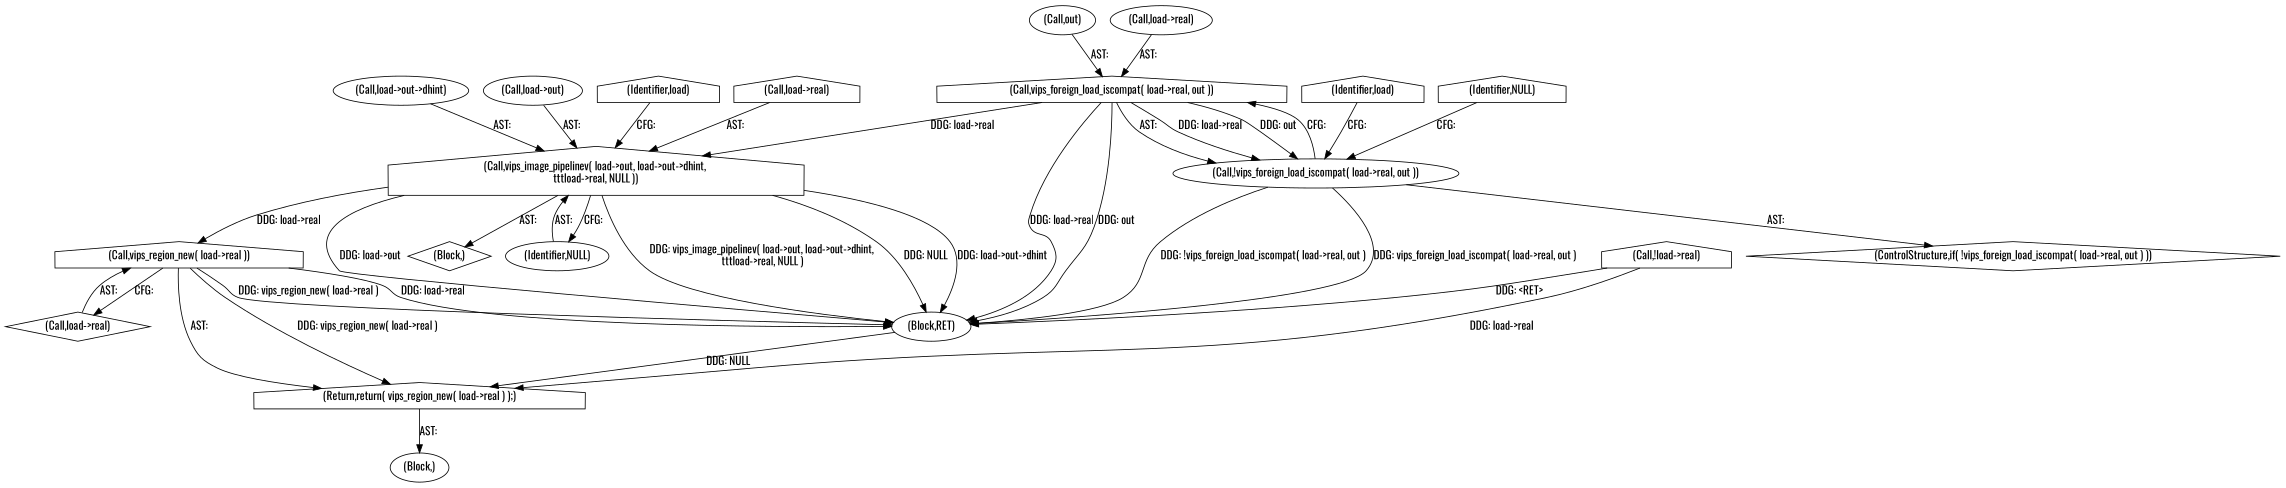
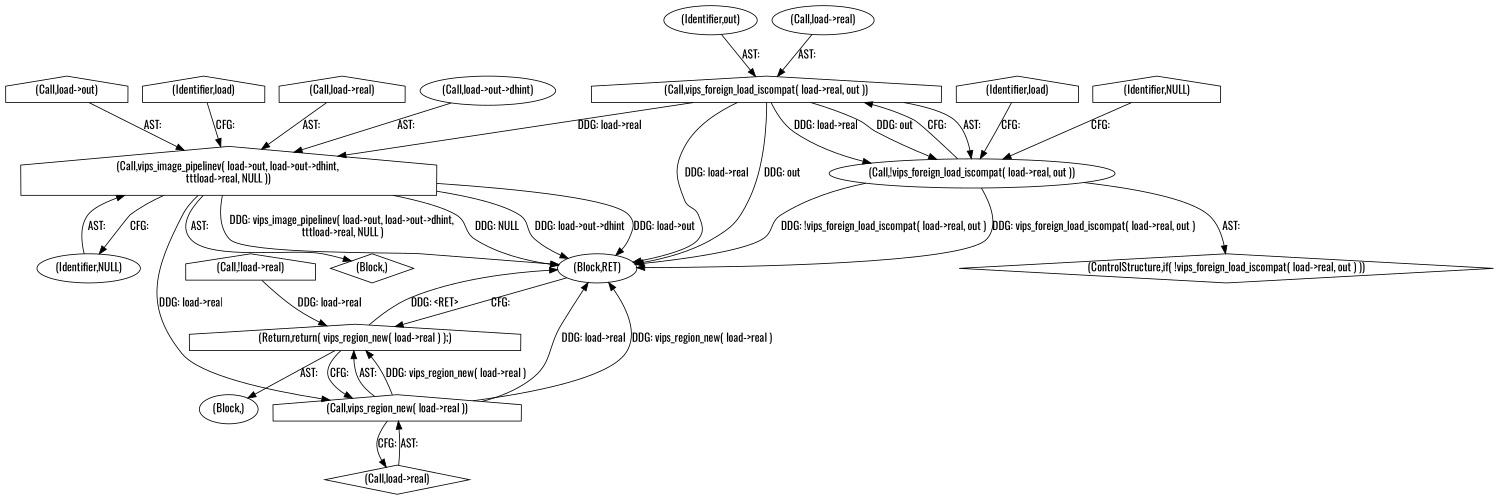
  digraph {
    fontname=Oswald
    node [fontname=Oswald shape=house]
    edge [fontname=Oswald]
    n1 [label="(Call,vips_foreign_load_iscompat( load->real, out ))"]
    n2 [label="(Call,!vips_foreign_load_iscompat( load->real, out ))" shape=ellipse]
    n3 [label="(Call,vips_image_pipelinev( load->out, load->out->dhint, \n\t\t\tload->real, NULL ))"]
    n4 [label="(Block,RET)" shape=ellipse]
    n5 [label="(ControlStructure,if( !vips_foreign_load_iscompat( load->real, out ) ))" shape=diamond]
    n6 [label="(Call,vips_region_new( load->real ))"]
    n7 [label="(Block,)" shape=diamond]
    n8 [label="(Identifier,NULL)" shape=ellipse]
-   n9 [label="(Call,out)" shape=ellipse]
+   n9 [label="(Identifier,out)" shape=ellipse]
    n10 [label="(Return,return( vips_region_new( load->real ) );)"]
    n11 [label="(Call,load->real)" shape=diamond]
    n12 [label="(Block,)" shape=ellipse]
    n13 [label="(Call,!load->real)"]
    n14 [label="(Identifier,load)"]
    n15 [label="(Identifier,load)"]
    n16 [label="(Call,load->real)"]
    n17 [label="(Call,load->out->dhint)" shape=ellipse]
-   n18 [label="(Call,load->out)" shape=ellipse]
+   n18 [label="(Call,load->out)"]
    n19 [label="(Call,load->real)" shape=ellipse]
    n20 [label="(Identifier,NULL)"]
    n1 -> n2 [label="AST: "]
    n1 -> n2 [label="DDG: load->real"]
    n1 -> n2 [label="DDG: out"]
    n1 -> n3 [label="DDG: load->real"]
    n1 -> n4 [label="DDG: load->real"]
    n1 -> n4 [label="DDG: out"]
    n2 -> n1 [label="CFG: "]
    n2 -> n4 [label="DDG: !vips_foreign_load_iscompat( load->real, out )"]
    n2 -> n4 [label="DDG: vips_foreign_load_iscompat( load->real, out )"]
    n2 -> n5 [label="AST: "]
    n3 -> n4 [label="DDG: load->out"]
    n3 -> n4 [label="DDG: vips_image_pipelinev( load->out, load->out->dhint, \n\t\t\tload->real, NULL )"]
    n3 -> n4 [label="DDG: NULL"]
    n3 -> n4 [label="DDG: load->out->dhint"]
    n3 -> n6 [label="DDG: load->real"]
    n3 -> n7 [label="AST: "]
    n3 -> n8 [label="CFG: "]
-   n4 -> n10 [label="DDG: NULL"]
+   n4 -> n10 [label="CFG: "]
    n6 -> n4 [label="DDG: load->real"]
    n6 -> n4 [label="DDG: vips_region_new( load->real )"]
    n6 -> n10 [label="AST: "]
    n6 -> n10 [label="DDG: vips_region_new( load->real )"]
    n6 -> n11 [label="CFG: "]
    n8 -> n3 [label="AST: "]
    n9 -> n1 [label="AST: "]
-   n13 -> n4 [label="DDG: <RET>"]
+   n10 -> n4 [label="DDG: <RET>"]
+   n10 -> n6 [label="CFG: "]
    n10 -> n12 [label="AST: "]
    n11 -> n6 [label="AST: "]
    n13 -> n10 [label="DDG: load->real"]
    n14 -> n3 [label="CFG: "]
    n15 -> n2 [label="CFG: "]
    n16 -> n3 [label="AST: "]
    n17 -> n3 [label="AST: "]
    n18 -> n3 [label="AST: "]
    n19 -> n1 [label="AST: "]
    n20 -> n2 [label="CFG: "]
  }
